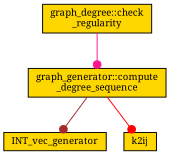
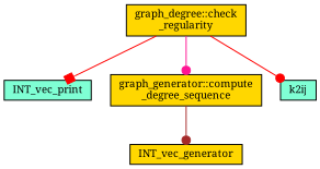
  digraph {
    fontname="Noto Serif"
    rankdir=TB
    node [color=black fillcolor=gold fontname="Noto Serif" fontsize=10 shape=record style=filled]
    edge [arrowhead=dot color=red fontname="Noto Serif" fontsize=10 labelfontname=Helvetica labelfontsize=10 style=solid]
    n1 [fontcolor=black height=0.2 label="graph_degree::check\l_regularity" width=0.4]
+   n2 [fillcolor=aquamarine height=0.2 label=INT_vec_print width=0.4]
    n3 [height=0.2 label="graph_generator::compute\l_degree_sequence" width=0.4]
    n4 [height=0.2 label=INT_vec_generator width=0.4]
-   n5 [height=0.2 label=k2ij width=0.4]
+   n5 [fillcolor=aquamarine height=0.2 label=k2ij width=0.4]
+   n1 -> n2 [arrowhead=box]
    n1 -> n3 [color=deeppink]
    n3 -> n4 [color=brown]
-   n3 -> n5
+   n1 -> n5
  }
